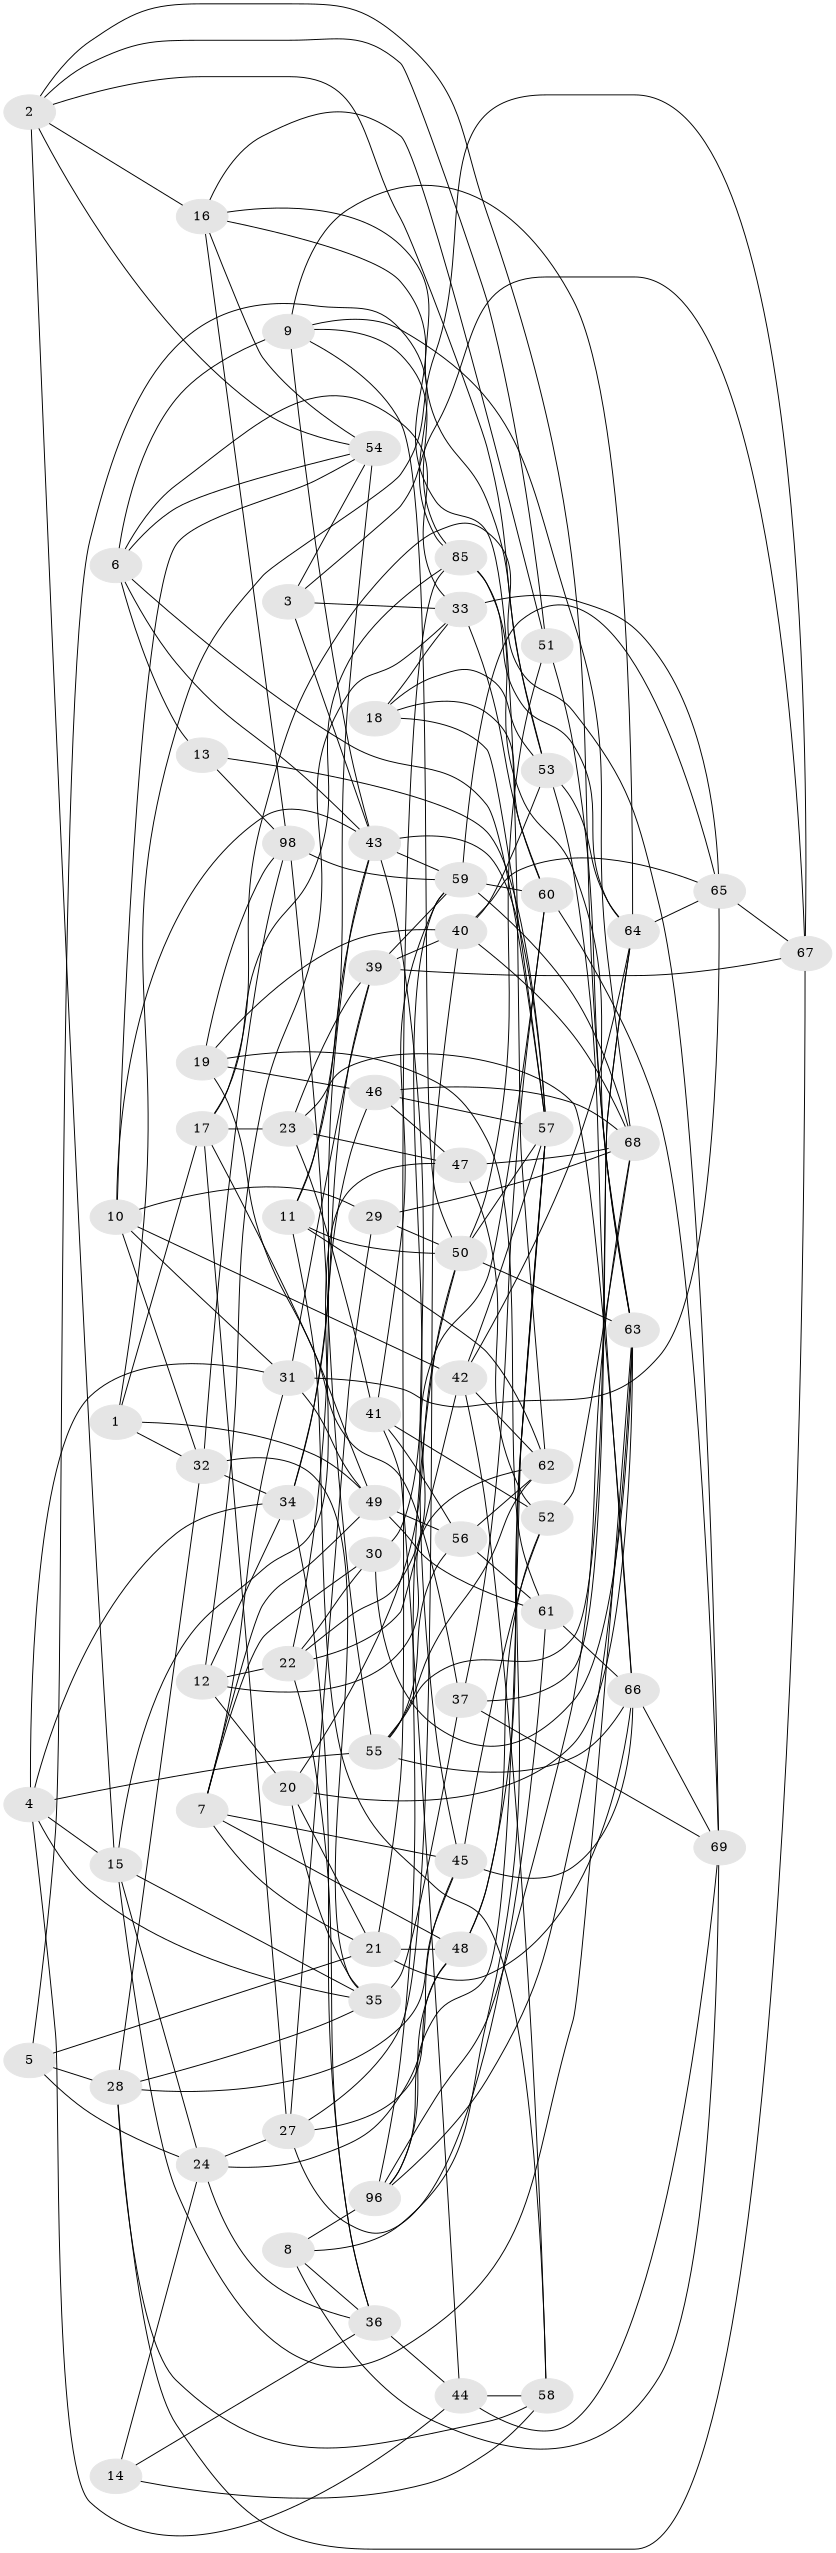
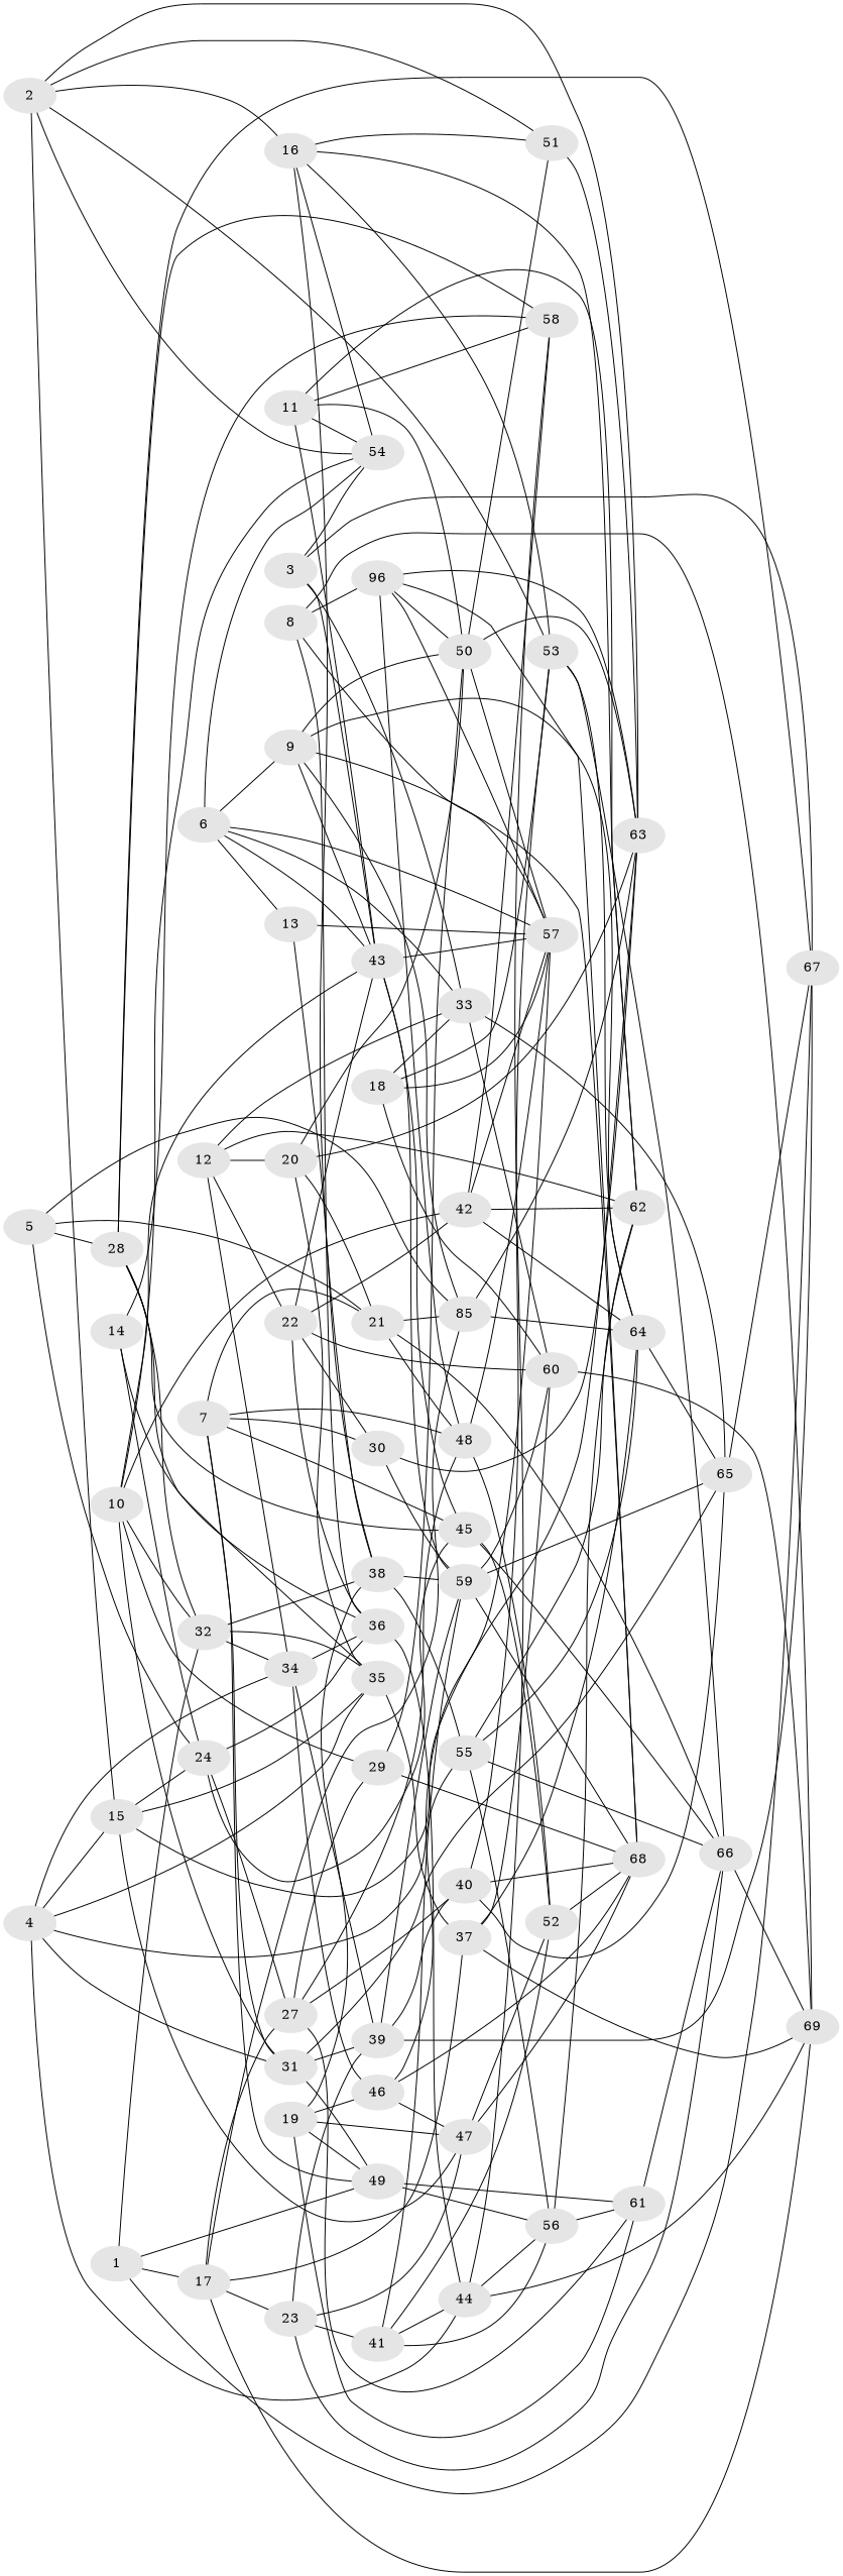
  graph {
    rankdir=LR
    node [color=gray90 style=filled]
    edge [weight=1.0]
    1
    17
    32
    49
    67
    n6 [label=85]
    69
    23
    27
    37
    34
    35
-   38 [label=98]
+   38
    61
    56
    2
    15
    16
    51
    53
    54
    63
    24
    47
    62
    64
    66
    3
    33
    43
    60
    65
    57
    45
    59
    4
    31
    44
    55
    39
    36
    46
    58
    5
    21
    28
    48
    6
    9
    13
    50
    68
    7
    30
    52
    8
    n57 [label=96]
    10
    29
    42
    11
    12
    20
    22
    14
    41
    40
    18
    19
    1 -- 17
    1 -- 32
    1 -- 49
    1 -- 67
    17 -- n6
    17 -- 69
    17 -- 23
    17 -- 27
    17 -- 37
    32 -- 34
    32 -- 35
    32 -- 38
    49 -- 61
    49 -- 56
    n6 -- 63
    n6 -- 64
    23 -- 47 [weight=2.0]
    23 -- 66
    23 -- 39
    23 -- 41
    27 -- 61
    27 -- 48
    27 -- 29
    27 -- 40
    37 -- 69
    37 -- 64 [weight=2.0]
    37 -- 60
    34 -- 39
    34 -- 36
    34 -- 46
    35 -- 37
    38 -- 59
    38 -- 55
    61 -- 66 [weight=2.0]
    56 -- 61
    56 -- 62
    2 -- 15
    2 -- 16
    2 -- 51
    2 -- 53
    2 -- 54
    2 -- 63
    15 -- 35
    15 -- 63
    15 -- 24
    15 -- 47
    16 -- 38
    16 -- 51
    16 -- 53
    16 -- 54
    16 -- 62
    51 -- 63
    53 -- 64
    53 -- 66
    24 -- 27
    24 -- 45
    24 -- 36
    47 -- 68
    47 -- 52
    64 -- 65
    66 -- 69
    3 -- 67
    3 -- 54
    3 -- 33
    3 -- 43
    33 -- 60
    33 -- 65
    43 -- 57
    43 -- 45
    43 -- 59
    60 -- 69
    65 -- 67
    45 -- 66
    45 -- 52
    59 -- 60
    59 -- 65
    59 -- 68
    4 -- 34
    4 -- 35
    4 -- 15
    4 -- 31
    4 -- 44
    4 -- 55
    31 -- 49
    31 -- 65
    31 -- 39
    44 -- 69
+   44 -- 56
    44 -- 58
    55 -- 56
    55 -- 62
    55 -- 64
    55 -- 66
    39 -- 67
    39 -- 59
    39 -- 40
    36 -- 44
    46 -- 47
    46 -- 57
    46 -- 68
    5 -- n6
    5 -- 24
    5 -- 21
    5 -- 28
    21 -- n6
    21 -- 66
    21 -- 48
    28 -- 32
    28 -- 67 [weight=2.0]
    28 -- 35
    28 -- 45
    28 -- 58
    48 -- 57
    48 -- 52
    6 -- 54
    6 -- 33
    6 -- 43
    6 -- 57
    6 -- 9
    6 -- 13
    9 -- n6
    9 -- 64
    9 -- 43
    9 -- 50
    9 -- 68
    13 -- 38
    13 -- 57
    50 -- 51
    50 -- 63
    50 -- 57
    7 -- 49
    7 -- 45
    7 -- 31
    7 -- 21
    7 -- 48
    7 -- 30
    30 -- 63
    30 -- 59
    52 -- 68
    8 -- 69
    8 -- 57
    8 -- 36
    8 -- n57
    n57 -- 63
    n57 -- 57
    n57 -- 48
    n57 -- 50
    n57 -- 68
    10 -- 32
    10 -- 54
    10 -- 43
    10 -- 31
    10 -- 29
    10 -- 42
    29 -- 50
    29 -- 68
    42 -- 62
    42 -- 64
    42 -- 57
    42 -- 58
    11 -- 54
    11 -- 62
    11 -- 43 [weight=2.0]
    11 -- 58
    11 -- 50
    12 -- 34
    12 -- 62
    12 -- 33
    12 -- 20 [weight=2.0]
    12 -- 22
    20 -- 35
    20 -- 63
    20 -- 21
    20 -- 50
    22 -- 43
    22 -- 60
    22 -- 36
    22 -- 30
    22 -- 42
    14 -- 24
    14 -- 36
    14 -- 58 [weight=2.0]
    41 -- 56
    41 -- 59
    41 -- 44
    41 -- 52 [weight=2.0]
    40 -- 53
    40 -- 65
    40 -- 68
    18 -- 53
    18 -- 33
    18 -- 60
    18 -- 57
    19 -- 49
    19 -- 38
    19 -- 61
    19 -- 46 [weight=2.0]
-   19 -- 40
+   19 -- 47
  }
